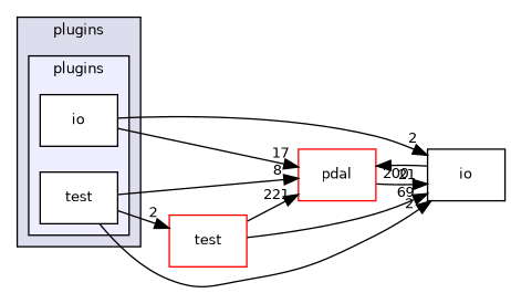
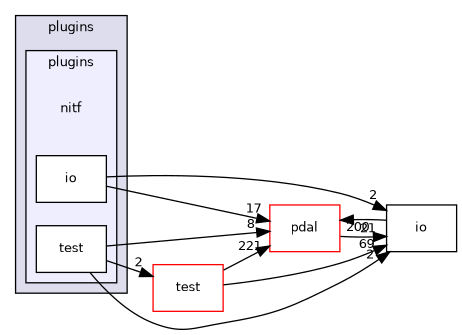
  digraph {
    compound=true
    rankdir=LR
    node [fontname=Helvetica fontsize=10 shape=box fillcolor=white style=filled]
    edge [headlabel=2 labeldistance=1.5 labelfontname=Helvetica labelfontsize=10]
+   n1 [label=nitf shape=plaintext fillcolor="" style=""]
    n2 [color=black label=io]
    n3 [color=black label=test]
    n4 [color=red label=pdal]
    n5 [label=io fillcolor="" style=""]
    n6 [color=red label=test]
    subgraph cluster_1 {
      bgcolor="#ddddee"
      fontname=Helvetica
      fontsize=10
      label=plugins
      pencolor=black
      subgraph cluster_2 {
        bgcolor="#eeeeff"
        fontname=Helvetica
        fontsize=10
        pencolor=black
+       n1
        n2
        n3
      }
    }
    n2 -> n4 [headlabel=17]
    n2 -> n5
    n3 -> n4 [headlabel=8]
    n3 -> n5
    n3 -> n6
    n4 -> n5 [headlabel=21]
    n5 -> n4 [headlabel=200]
    n6 -> n4 [headlabel=221]
    n6 -> n5 [headlabel=69]
  }
